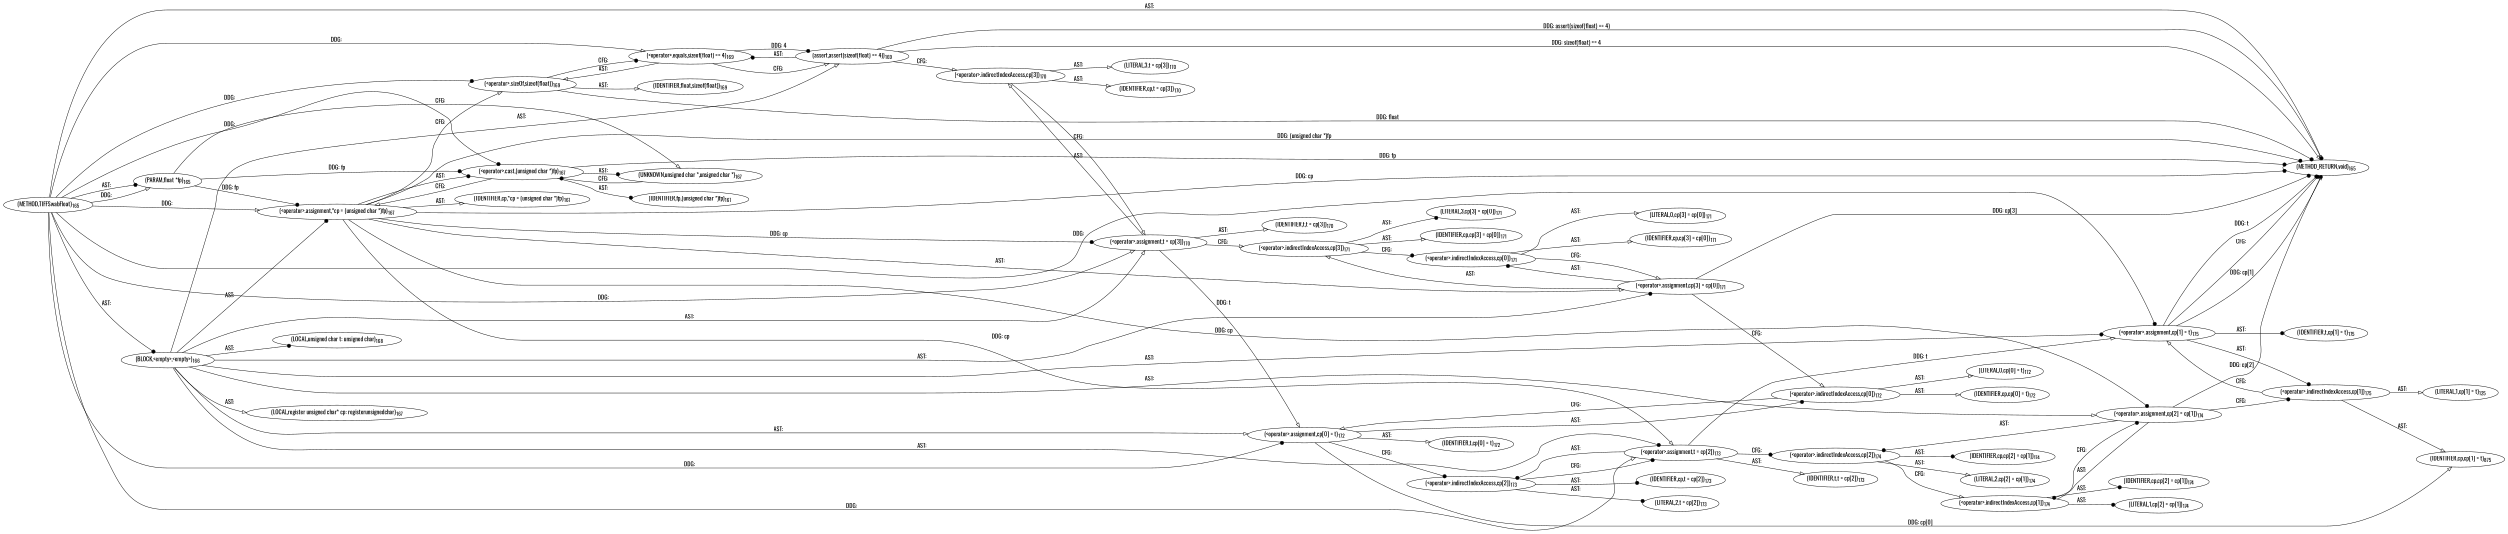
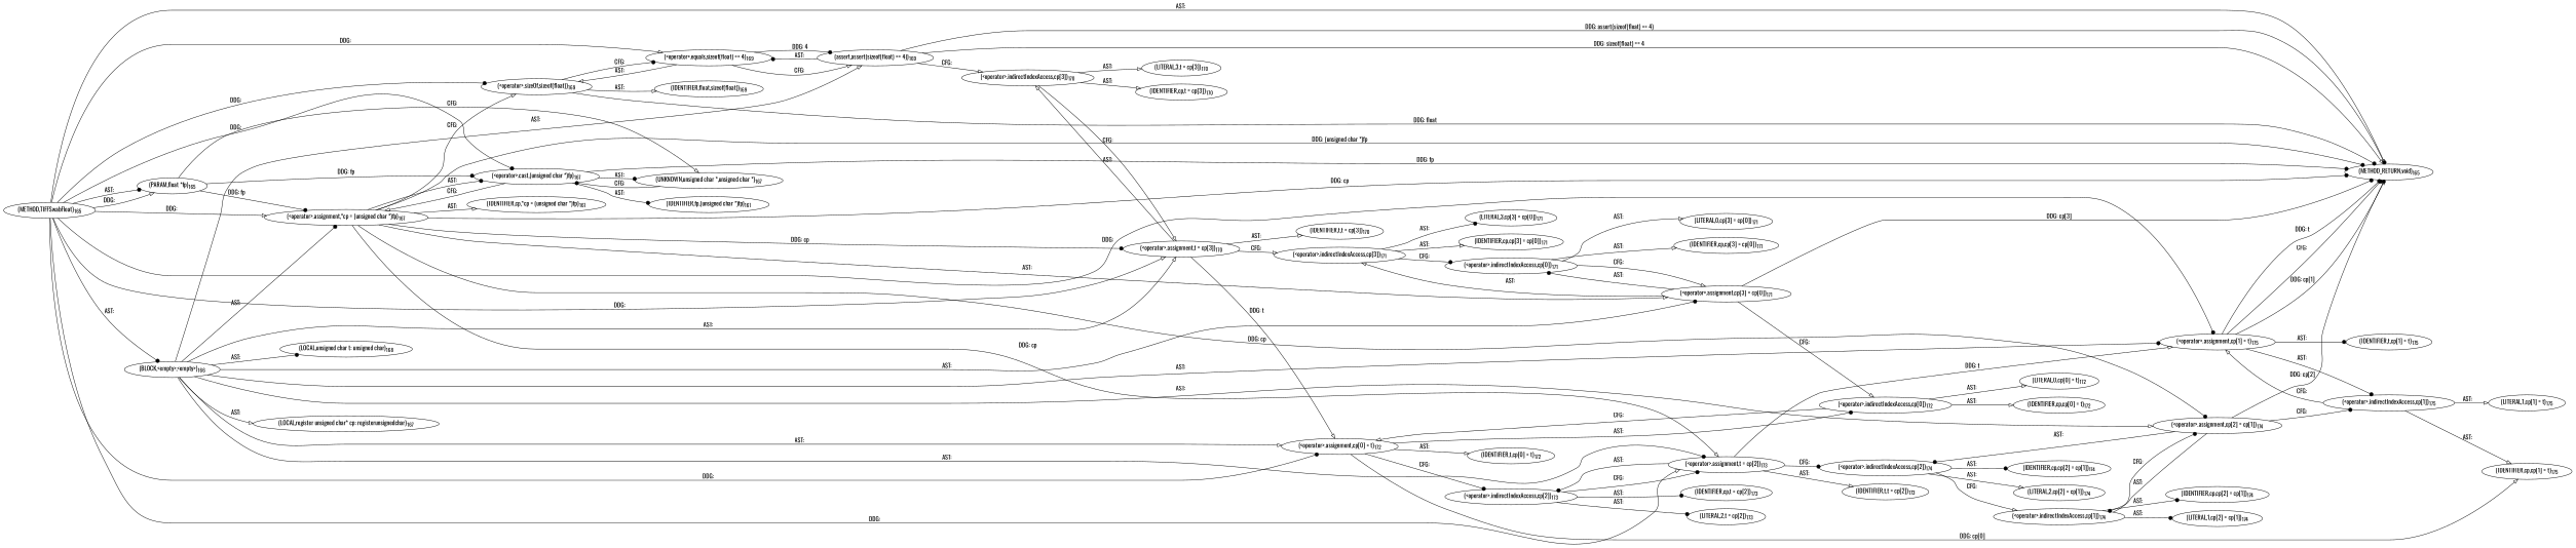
  digraph {
    fontname=Oswald
    rankdir=LR
    node [fontname=Oswald]
    edge [arrowhead=dot fontname=Oswald]
    n1 [label=<(METHOD,TIFFSwabFloat)<SUB>165</SUB>>]
    n2 [label=<(PARAM,float *fp)<SUB>165</SUB>>]
    n3 [label=<(BLOCK,&lt;empty&gt;,&lt;empty&gt;)<SUB>166</SUB>>]
    n4 [label=<(&lt;operator&gt;.assignment,*cp = (unsigned char *)fp)<SUB>167</SUB>>]
    n5 [label=<(&lt;operator&gt;.cast,(unsigned char *)fp)<SUB>167</SUB>>]
    n6 [label=<(&lt;operator&gt;.equals,sizeof(float) == 4)<SUB>169</SUB>>]
    n7 [label=<(&lt;operator&gt;.sizeOf,sizeof(float))<SUB>169</SUB>>]
    n8 [label=<(&lt;operator&gt;.assignment,t = cp[3])<SUB>170</SUB>>]
    n9 [label=<(&lt;operator&gt;.assignment,cp[0] = t)<SUB>172</SUB>>]
    n10 [label=<(&lt;operator&gt;.assignment,t = cp[2])<SUB>173</SUB>>]
    n11 [label=<(&lt;operator&gt;.assignment,cp[1] = t)<SUB>175</SUB>>]
    n12 [label=<(METHOD_RETURN,void)<SUB>165</SUB>>]
    n13 [label=<(UNKNOWN,unsigned char *,unsigned char *)<SUB>167</SUB>>]
    n14 [label=<(LOCAL,register unsigned char* cp: registerunsignedchar)<SUB>167</SUB>>]
    n15 [label=<(LOCAL,unsigned char t: unsigned char)<SUB>168</SUB>>]
    n16 [label=<(assert,assert(sizeof(float) == 4))<SUB>169</SUB>>]
    n17 [label=<(&lt;operator&gt;.assignment,cp[3] = cp[0])<SUB>171</SUB>>]
    n18 [label=<(&lt;operator&gt;.assignment,cp[2] = cp[1])<SUB>174</SUB>>]
    n19 [label=<(IDENTIFIER,cp,*cp = (unsigned char *)fp)<SUB>167</SUB>>]
    n20 [label=<(IDENTIFIER,fp,(unsigned char *)fp)<SUB>167</SUB>>]
    n21 [label=<(IDENTIFIER,float,sizeof(float))<SUB>169</SUB>>]
    n22 [label=<(&lt;operator&gt;.indirectIndexAccess,cp[3])<SUB>170</SUB>>]
    n23 [label=<(IDENTIFIER,t,t = cp[3])<SUB>170</SUB>>]
    n24 [label=<(&lt;operator&gt;.indirectIndexAccess,cp[3])<SUB>171</SUB>>]
    n25 [label=<(&lt;operator&gt;.indirectIndexAccess,cp[0])<SUB>172</SUB>>]
    n26 [label=<(IDENTIFIER,t,cp[0] = t)<SUB>172</SUB>>]
    n27 [label=<(&lt;operator&gt;.indirectIndexAccess,cp[2])<SUB>173</SUB>>]
-   n28 [label=<(IDENTIFIER,cp,cp[1] = t)<SUB>875</SUB>>]
+   n28 [label=<(IDENTIFIER,cp,cp[1] = t)<SUB>175</SUB>>]
    n29 [label=<(IDENTIFIER,t,t = cp[2])<SUB>173</SUB>>]
    n30 [label=<(&lt;operator&gt;.indirectIndexAccess,cp[2])<SUB>174</SUB>>]
    n31 [label=<(&lt;operator&gt;.indirectIndexAccess,cp[1])<SUB>175</SUB>>]
    n32 [label=<(IDENTIFIER,t,cp[1] = t)<SUB>175</SUB>>]
    n33 [label=<(&lt;operator&gt;.indirectIndexAccess,cp[0])<SUB>171</SUB>>]
    n34 [label=<(&lt;operator&gt;.indirectIndexAccess,cp[1])<SUB>174</SUB>>]
    n35 [label=<(IDENTIFIER,cp,t = cp[3])<SUB>170</SUB>>]
    n36 [label=<(LITERAL,3,t = cp[3])<SUB>170</SUB>>]
    n37 [label=<(IDENTIFIER,cp,cp[3] = cp[0])<SUB>171</SUB>>]
    n38 [label=<(LITERAL,3,cp[3] = cp[0])<SUB>171</SUB>>]
    n39 [label=<(IDENTIFIER,cp,cp[3] = cp[0])<SUB>171</SUB>>]
    n40 [label=<(LITERAL,0,cp[3] = cp[0])<SUB>171</SUB>>]
    n41 [label=<(IDENTIFIER,cp,cp[0] = t)<SUB>172</SUB>>]
    n42 [label=<(LITERAL,0,cp[0] = t)<SUB>172</SUB>>]
    n43 [label=<(IDENTIFIER,cp,t = cp[2])<SUB>173</SUB>>]
    n44 [label=<(LITERAL,2,t = cp[2])<SUB>173</SUB>>]
    n45 [label=<(IDENTIFIER,cp,cp[2] = cp[1])<SUB>174</SUB>>]
    n46 [label=<(LITERAL,2,cp[2] = cp[1])<SUB>174</SUB>>]
    n47 [label=<(IDENTIFIER,cp,cp[2] = cp[1])<SUB>174</SUB>>]
    n48 [label=<(LITERAL,1,cp[2] = cp[1])<SUB>174</SUB>>]
-   n49 [label=<(LITERAL,1,cp[1] = t)<SUB>125</SUB>>]
+   n49 [label=<(LITERAL,1,cp[1] = t)<SUB>175</SUB>>]
    n1 -> n2 [label="AST: "]
    n1 -> n2 [arrowhead=onormal label="DDG: "]
    n1 -> n3 [label="AST: "]
    n1 -> n4 [arrowhead=onormal label="DDG: "]
    n1 -> n5 [label="DDG: "]
    n1 -> n6 [arrowhead=onormal label="DDG: "]
    n1 -> n7 [label="DDG: "]
    n1 -> n8 [arrowhead=onormal label="DDG: "]
    n1 -> n9 [label="DDG: "]
    n1 -> n10 [arrowhead=onormal label="DDG: "]
    n1 -> n11 [label="DDG: "]
    n1 -> n12 [label="AST: "]
    n2 -> n4 [label="DDG: fp"]
    n2 -> n5 [label="DDG: fp"]
    n2 -> n13 [arrowhead=onormal label="CFG: "]
    n3 -> n4 [label="AST: "]
    n3 -> n8 [arrowhead=onormal label="AST: "]
    n3 -> n9 [arrowhead=onormal label="AST: "]
    n3 -> n10 [label="AST: "]
    n3 -> n11 [label="AST: "]
    n3 -> n14 [arrowhead=onormal label="AST: "]
    n3 -> n15 [label="AST: "]
    n3 -> n16 [arrowhead=onormal label="AST: "]
    n3 -> n17 [label="AST: "]
    n3 -> n18 [arrowhead=onormal label="AST: "]
    n4 -> n5 [label="AST: "]
    n4 -> n7 [arrowhead=onormal label="CFG: "]
    n4 -> n8 [label="DDG: cp"]
    n4 -> n10 [arrowhead=onormal label="DDG: cp"]
    n4 -> n12 [label="DDG: cp"]
    n4 -> n12 [label="DDG: (unsigned char *)fp"]
    n4 -> n17 [arrowhead=onormal label="AST: "]
    n4 -> n18 [label="DDG: cp"]
    n4 -> n19 [arrowhead=onormal label="AST: "]
    n5 -> n4 [arrowhead=onormal label="CFG: "]
    n5 -> n12 [label="DDG: fp"]
    n5 -> n13 [label="AST: "]
    n5 -> n20 [label="AST: "]
    n6 -> n7 [arrowhead=onormal label="AST: "]
    n6 -> n16 [arrowhead=onormal label="CFG: "]
    n6 -> n16 [label="DDG: 4"]
    n7 -> n6 [label="CFG: "]
    n7 -> n12 [label="DDG: float"]
    n7 -> n21 [arrowhead=onormal label="AST: "]
    n8 -> n9 [arrowhead=onormal label="DDG: t"]
    n8 -> n22 [arrowhead=onormal label="AST: "]
    n8 -> n23 [arrowhead=onormal label="AST: "]
    n8 -> n24 [arrowhead=onormal label="CFG: "]
    n9 -> n25 [label="AST: "]
    n9 -> n26 [arrowhead=onormal label="AST: "]
    n9 -> n27 [label="CFG: "]
    n9 -> n28 [arrowhead=onormal label="DDG: cp[0]"]
    n10 -> n11 [arrowhead=onormal label="DDG: t"]
    n10 -> n27 [label="AST: "]
    n10 -> n29 [arrowhead=onormal label="AST: "]
    n10 -> n30 [label="CFG: "]
    n11 -> n12 [label="CFG: "]
    n11 -> n12 [arrowhead=onormal label="DDG: cp[1]"]
    n11 -> n12 [label="DDG: t"]
    n11 -> n31 [label="AST: "]
    n11 -> n32 [label="AST: "]
    n13 -> n5 [label="CFG: "]
    n16 -> n6 [label="AST: "]
    n16 -> n12 [arrowhead=onormal label="DDG: sizeof(float) == 4"]
    n16 -> n12 [arrowhead=onormal label="DDG: assert(sizeof(float) == 4)"]
    n16 -> n22 [arrowhead=onormal label="CFG: "]
    n17 -> n12 [label="DDG: cp[3]"]
    n17 -> n24 [arrowhead=onormal label="AST: "]
    n17 -> n25 [arrowhead=onormal label="CFG: "]
    n17 -> n33 [label="AST: "]
    n18 -> n12 [label="DDG: cp[2]"]
    n18 -> n30 [label="AST: "]
    n18 -> n31 [label="CFG: "]
    n18 -> n34 [label="AST: "]
    n22 -> n8 [arrowhead=onormal label="CFG: "]
    n22 -> n35 [arrowhead=onormal label="AST: "]
    n22 -> n36 [arrowhead=onormal label="AST: "]
    n24 -> n33 [label="CFG: "]
    n24 -> n37 [arrowhead=onormal label="AST: "]
    n24 -> n38 [label="AST: "]
    n25 -> n9 [arrowhead=onormal label="CFG: "]
    n25 -> n41 [arrowhead=onormal label="AST: "]
    n25 -> n42 [arrowhead=onormal label="AST: "]
    n27 -> n10 [label="CFG: "]
    n27 -> n43 [label="AST: "]
    n27 -> n44 [label="AST: "]
    n30 -> n34 [arrowhead=onormal label="CFG: "]
    n30 -> n45 [label="AST: "]
    n30 -> n46 [arrowhead=onormal label="AST: "]
    n31 -> n11 [arrowhead=onormal label="CFG: "]
    n31 -> n28 [arrowhead=onormal label="AST: "]
    n31 -> n49 [arrowhead=onormal label="AST: "]
    n33 -> n17 [arrowhead=onormal label="CFG: "]
    n33 -> n39 [arrowhead=onormal label="AST: "]
    n33 -> n40 [arrowhead=onormal label="AST: "]
    n34 -> n18 [label="CFG: "]
    n34 -> n47 [label="AST: "]
    n34 -> n48 [label="AST: "]
  }
